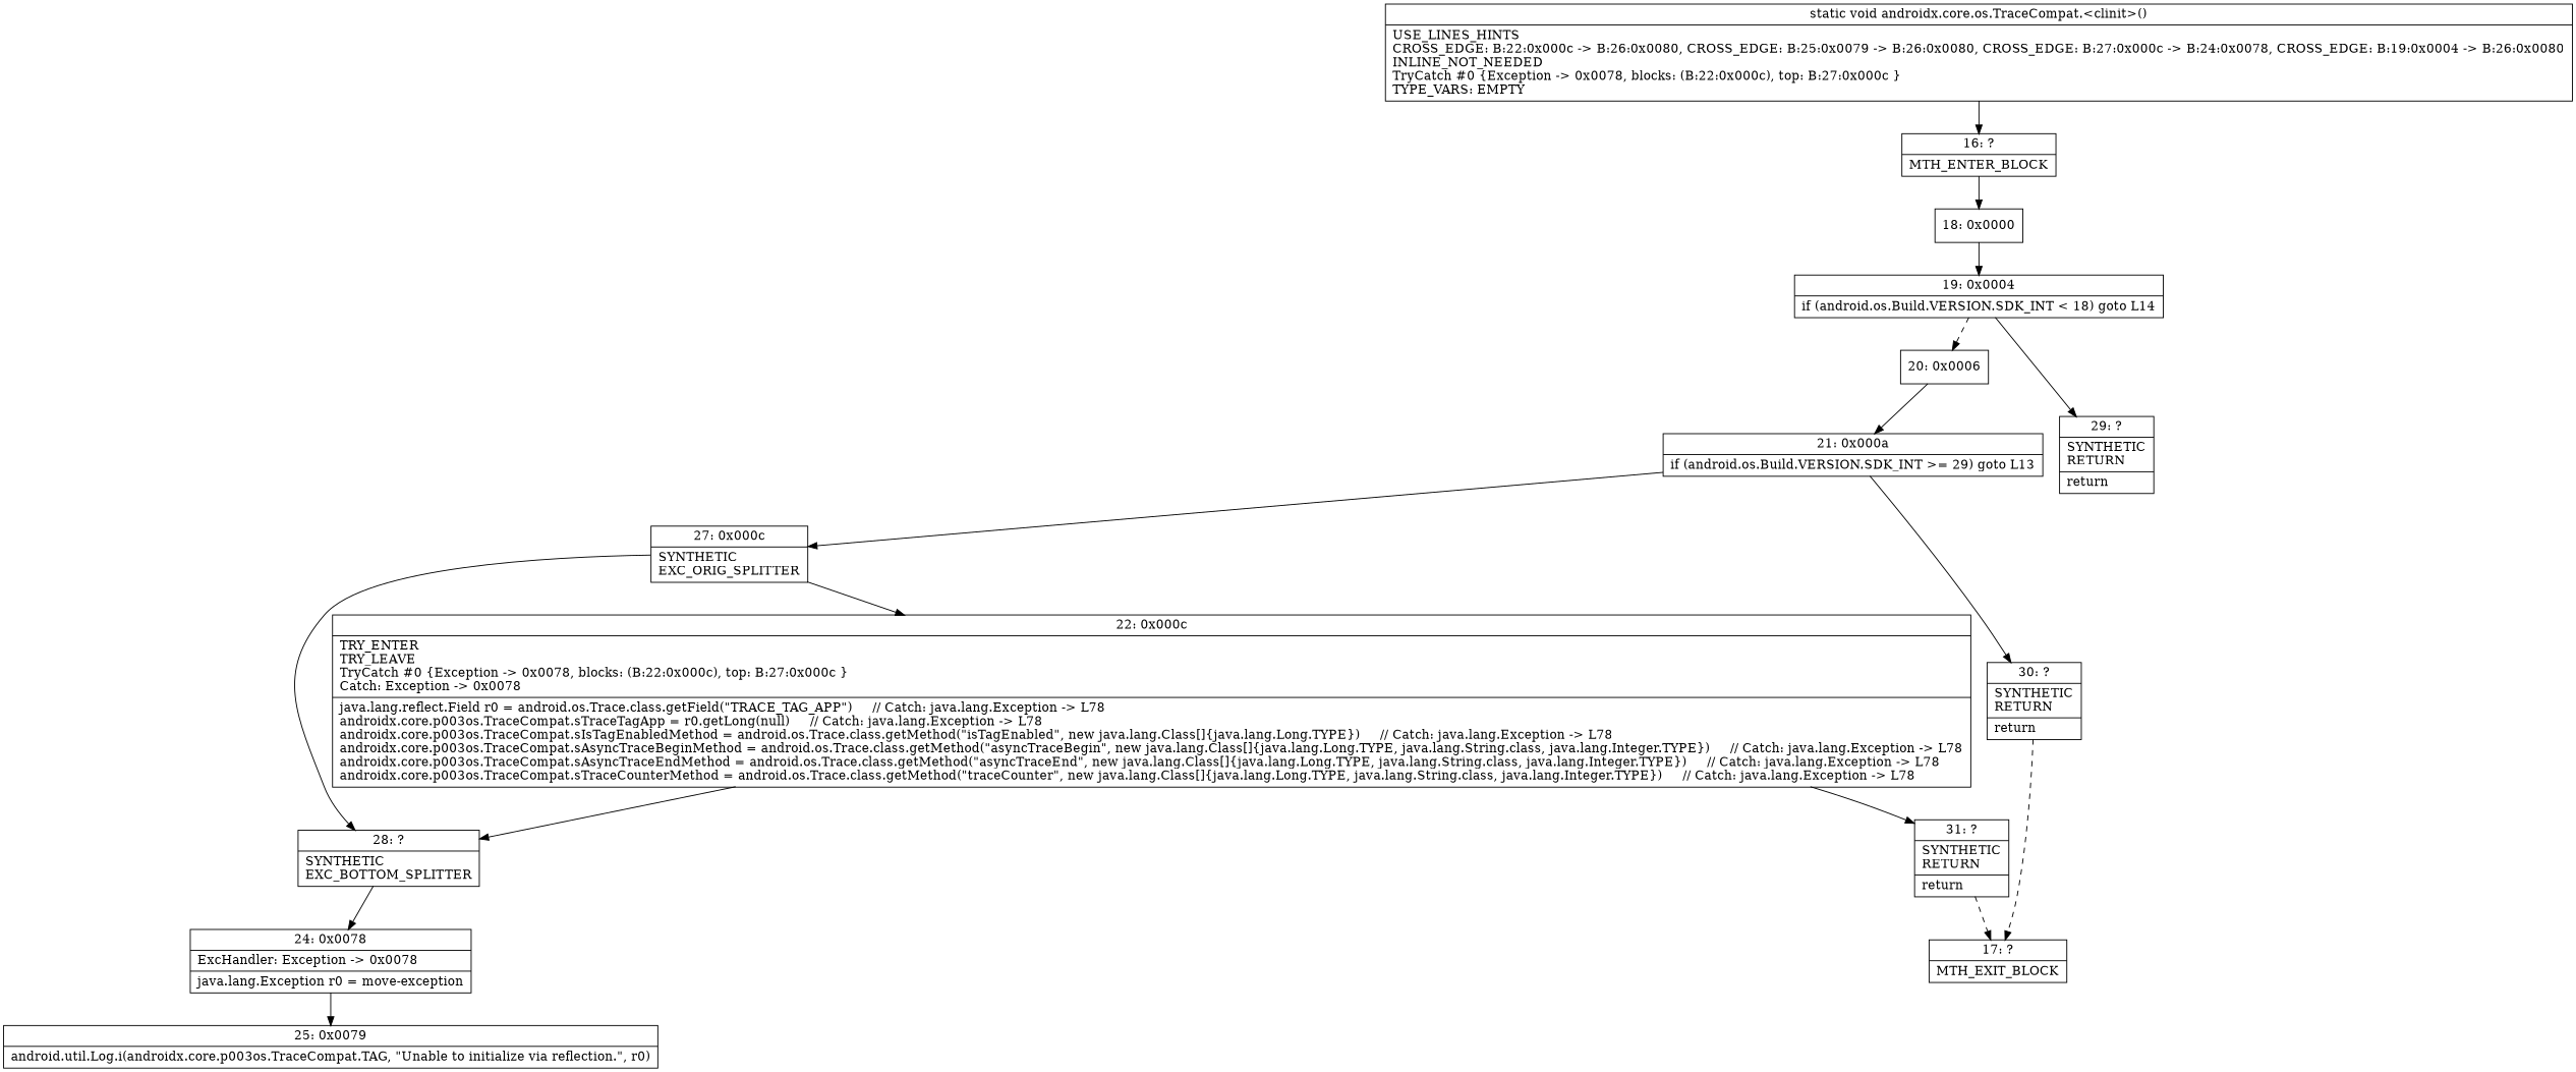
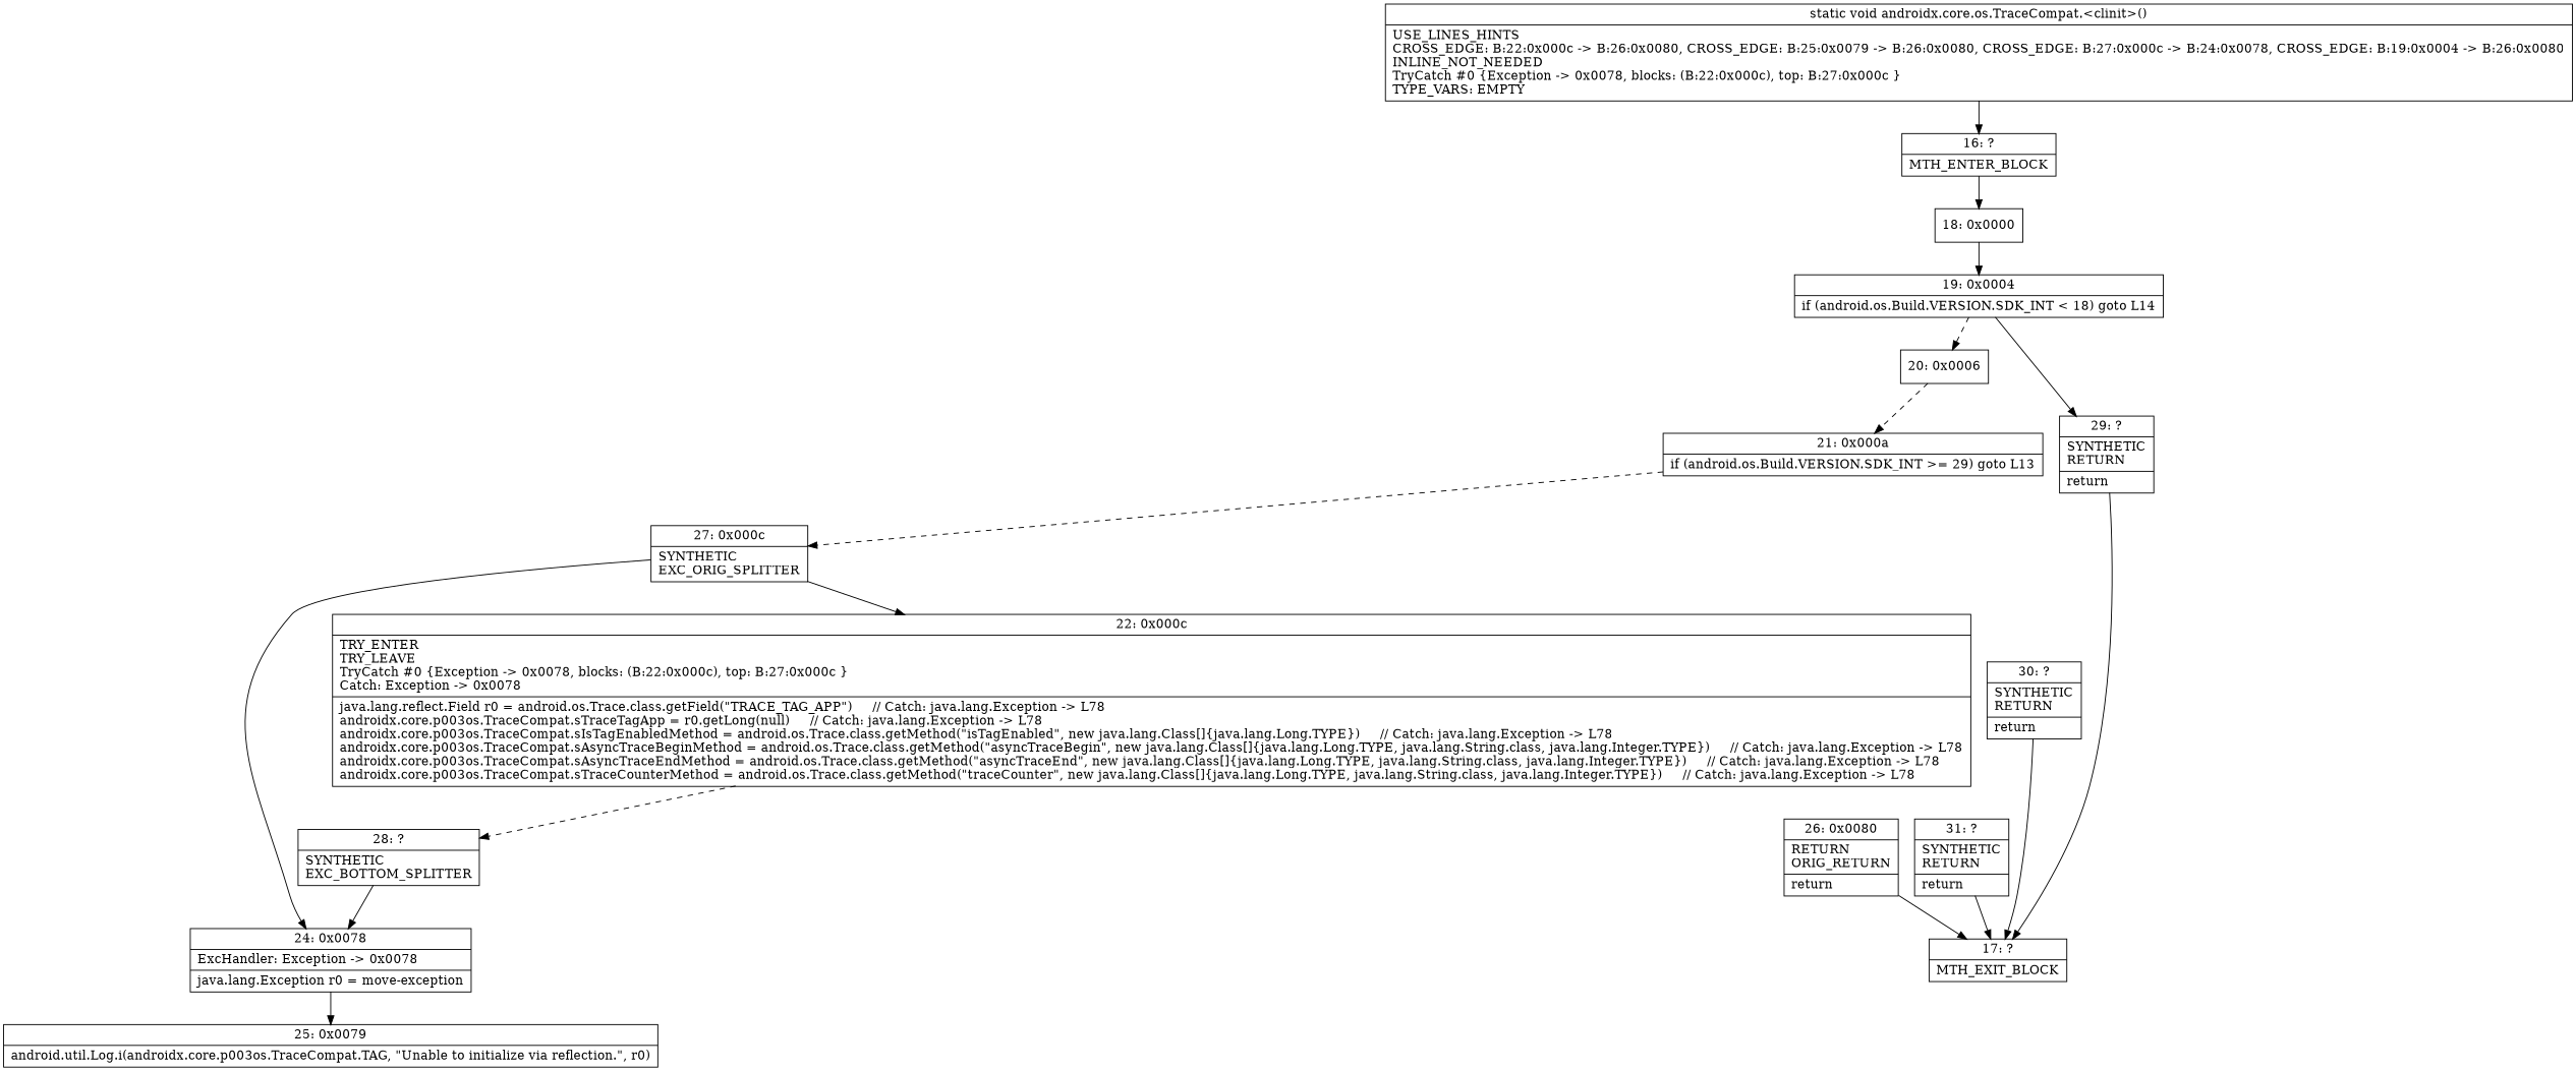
  digraph {
    node [shape=record]
    n1 [label="{16\:\ ?|MTH_ENTER_BLOCK\l}"]
    n2 [label="{18\:\ 0x0000}"]
    n3 [label="{19\:\ 0x0004|if (android.os.Build.VERSION.SDK_INT \< 18) goto L14\l}"]
    n4 [label="{20\:\ 0x0006}"]
    n5 [label="{29\:\ ?|SYNTHETIC\lRETURN\l|return\l}"]
    n6 [label="{21\:\ 0x000a|if (android.os.Build.VERSION.SDK_INT \>= 29) goto L13\l}"]
    n7 [label="{17\:\ ?|MTH_EXIT_BLOCK\l}"]
    n8 [label="{27\:\ 0x000c|SYNTHETIC\lEXC_ORIG_SPLITTER\l}"]
    n9 [label="{30\:\ ?|SYNTHETIC\lRETURN\l|return\l}"]
    n10 [label="{22\:\ 0x000c|TRY_ENTER\lTRY_LEAVE\lTryCatch #0 \{Exception \-\> 0x0078, blocks: (B:22:0x000c), top: B:27:0x000c \}\lCatch: Exception \-\> 0x0078\l|java.lang.reflect.Field r0 = android.os.Trace.class.getField(\"TRACE_TAG_APP\")     \/\/ Catch: java.lang.Exception \-\> L78\landroidx.core.p003os.TraceCompat.sTraceTagApp = r0.getLong(null)     \/\/ Catch: java.lang.Exception \-\> L78\landroidx.core.p003os.TraceCompat.sIsTagEnabledMethod = android.os.Trace.class.getMethod(\"isTagEnabled\", new java.lang.Class[]\{java.lang.Long.TYPE\})     \/\/ Catch: java.lang.Exception \-\> L78\landroidx.core.p003os.TraceCompat.sAsyncTraceBeginMethod = android.os.Trace.class.getMethod(\"asyncTraceBegin\", new java.lang.Class[]\{java.lang.Long.TYPE, java.lang.String.class, java.lang.Integer.TYPE\})     \/\/ Catch: java.lang.Exception \-\> L78\landroidx.core.p003os.TraceCompat.sAsyncTraceEndMethod = android.os.Trace.class.getMethod(\"asyncTraceEnd\", new java.lang.Class[]\{java.lang.Long.TYPE, java.lang.String.class, java.lang.Integer.TYPE\})     \/\/ Catch: java.lang.Exception \-\> L78\landroidx.core.p003os.TraceCompat.sTraceCounterMethod = android.os.Trace.class.getMethod(\"traceCounter\", new java.lang.Class[]\{java.lang.Long.TYPE, java.lang.String.class, java.lang.Integer.TYPE\})     \/\/ Catch: java.lang.Exception \-\> L78\l}"]
    n11 [label="{24\:\ 0x0078|ExcHandler: Exception \-\> 0x0078\l|java.lang.Exception r0 = move\-exception\l}"]
    n12 [label="{28\:\ ?|SYNTHETIC\lEXC_BOTTOM_SPLITTER\l}"]
    n13 [label="{31\:\ ?|SYNTHETIC\lRETURN\l|return\l}"]
    n14 [label="{25\:\ 0x0079|android.util.Log.i(androidx.core.p003os.TraceCompat.TAG, \"Unable to initialize via reflection.\", r0)\l}"]
+   n15 [label="{26\:\ 0x0080|RETURN\lORIG_RETURN\l|return\l}"]
    n16 [label="{static void androidx.core.os.TraceCompat.\<clinit\>()  | USE_LINES_HINTS\lCROSS_EDGE: B:22:0x000c \-\> B:26:0x0080, CROSS_EDGE: B:25:0x0079 \-\> B:26:0x0080, CROSS_EDGE: B:27:0x000c \-\> B:24:0x0078, CROSS_EDGE: B:19:0x0004 \-\> B:26:0x0080\lINLINE_NOT_NEEDED\lTryCatch #0 \{Exception \-\> 0x0078, blocks: (B:22:0x000c), top: B:27:0x000c \}\lTYPE_VARS: EMPTY\l}"]
    n1 -> n2
    n2 -> n3
    n3 -> n4 [style=dashed]
    n3 -> n5
-   n4 -> n6
-   n6 -> n8 [style=solid]
-   n6 -> n9
+   n4 -> n6 [style=dashed]
+   n5 -> n7
+   n6 -> n8 [style=dashed]
    n8 -> n10
-   n8 -> n12
-   n9 -> n7 [style=dashed]
-   n10 -> n12
-   n10 -> n13
+   n8 -> n11
+   n9 -> n7
+   n10 -> n12 [style=dashed]
    n11 -> n14
    n12 -> n11
-   n13 -> n7 [style=dashed]
+   n13 -> n7
+   n15 -> n7
    n16 -> n1
  }
